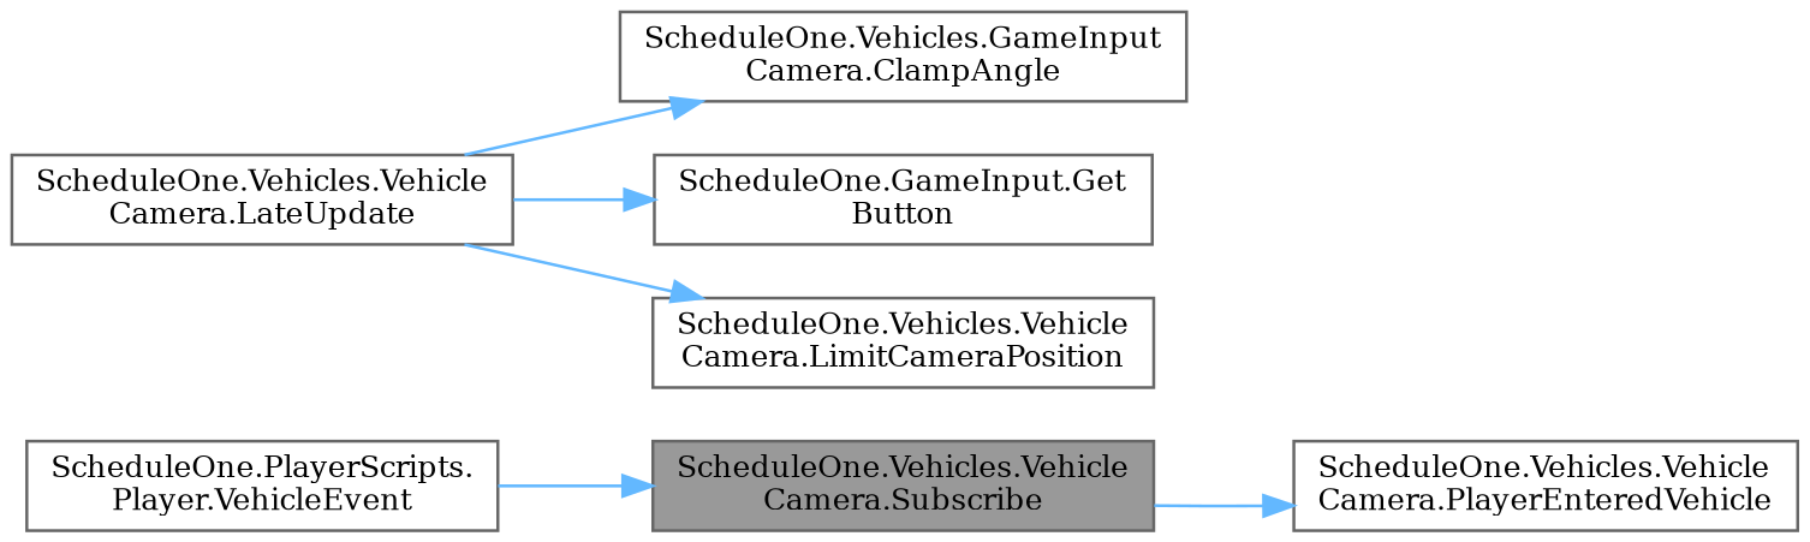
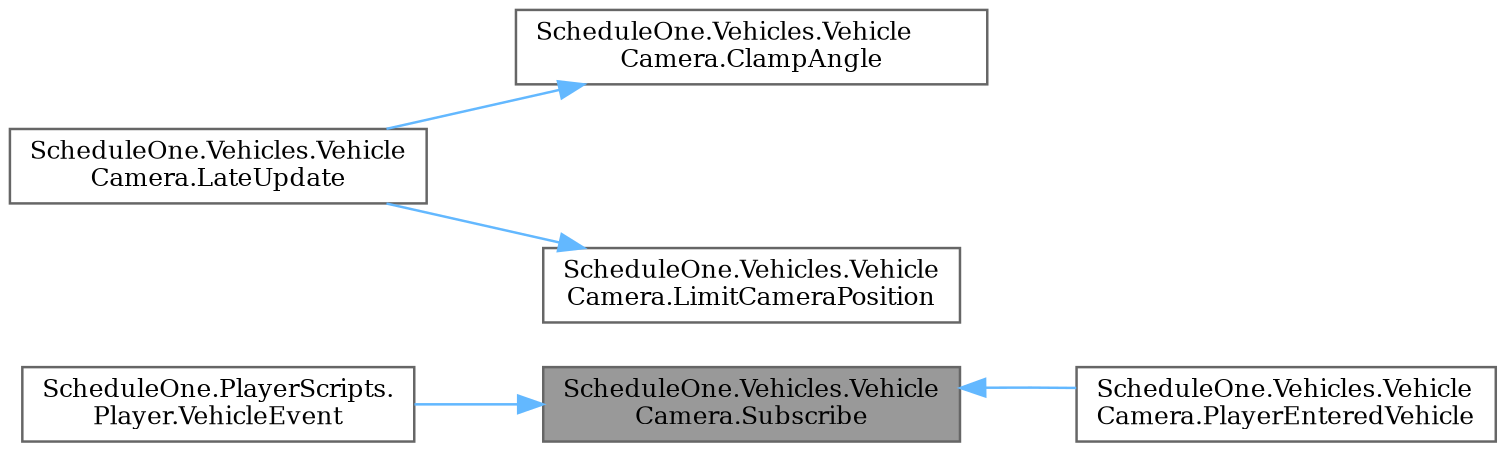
  digraph {
    fontname="DejaVu Serif"
    rankdir=LR
    node [color=grey40 fillcolor=white fontname="DejaVu Serif" fontsize=10 shape=box style=filled]
    edge [color=steelblue1 fontname="DejaVu Serif" fontsize=10 labelfontname=Helvetica labelfontsize=10 style=solid]
    n1 [color=gray40 fillcolor=grey60 fontcolor=black height=0.2 label="ScheduleOne.Vehicles.Vehicle\lCamera.Subscribe" width=0.4]
    n2 [height=0.2 label="ScheduleOne.Vehicles.Vehicle\lCamera.PlayerEnteredVehicle" width=0.4]
    n3 [height=0.2 label="ScheduleOne.PlayerScripts.\lPlayer.VehicleEvent" width=0.4]
    n4 [height=0.2 label="ScheduleOne.Vehicles.Vehicle\lCamera.LateUpdate" width=0.4]
-   n5 [height=0.2 label="ScheduleOne.Vehicles.GameInput\lCamera.ClampAngle" width=0.4]
-   n6 [height=0.2 label="ScheduleOne.GameInput.Get\lButton" width=0.4]
+   n5 [height=0.2 label="ScheduleOne.Vehicles.Vehicle\lCamera.ClampAngle" width=0.4]
    n7 [height=0.2 label="ScheduleOne.Vehicles.Vehicle\lCamera.LimitCameraPosition" width=0.4]
-   n1 -> n2
+   n2 -> n1
    n3 -> n1
    n4 -> n5
-   n4 -> n6
    n4 -> n7
  }
